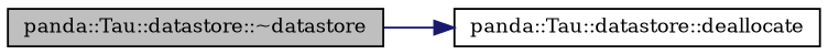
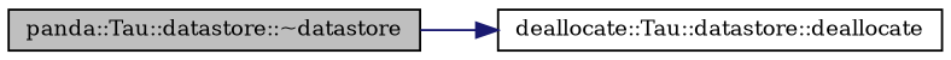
  digraph {
    rankdir=LR
    fontname="DejaVu Serif"
    node [color=black fontname="DejaVu Serif" fontsize=10 shape=record style=filled]
    n1 [fillcolor=grey75 fontcolor=black height=0.2 label="panda::Tau::datastore::~datastore" width=0.4]
-   n2 [fillcolor=white height=0.2 label="panda::Tau::datastore::deallocate" width=0.4]
+   n2 [fillcolor=white height=0.2 label="deallocate::Tau::datastore::deallocate" width=0.4]
    n1 -> n2 [color=midnightblue fontname="DejaVu Serif" fontsize=10 labelfontname=Helvetica labelfontsize=10 style=solid]
  }
